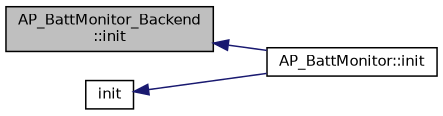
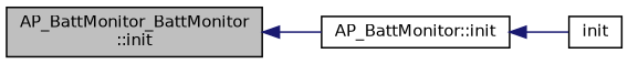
  digraph {
    rankdir=LR
    node [color=black fillcolor=white fontname=Helvetica fontsize=10 shape=record style=filled]
    edge [color=midnightblue dir=back fontname=Helvetica fontsize=10 labelfontname=Helvetica labelfontsize=10 style=solid]
-   n1 [fillcolor=grey75 fontcolor=black height=0.2 label="AP_BattMonitor_Backend\l::init" width=0.4]
+   n1 [fillcolor=grey75 fontcolor=black height=0.2 label="AP_BattMonitor_BattMonitor\l::init" width=0.4]
    n2 [height=0.2 label="AP_BattMonitor::init" width=0.4]
    n3 [height=0.2 label=init width=0.4]
    n1 -> n2
-   n3 -> n2
+   n2 -> n3
  }
